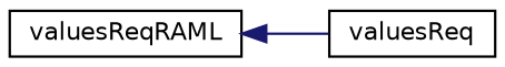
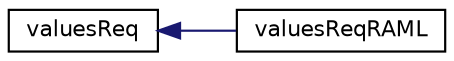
  digraph {
    rankdir=LR
    node [color=black fillcolor=white fontname=Helvetica fontsize=10 shape=record style=filled]
    n1 [height=0.2 label=valuesReq width=0.4]
    n2 [height=0.2 label=valuesReqRAML width=0.4]
-   n2 -> n1 [color=midnightblue dir=back fontname=Helvetica fontsize=10 labelfontname=Helvetica labelfontsize=10 style=solid]
+   n1 -> n2 [color=midnightblue dir=back fontname=Helvetica fontsize=10 labelfontname=Helvetica labelfontsize=10 style=solid]
  }
